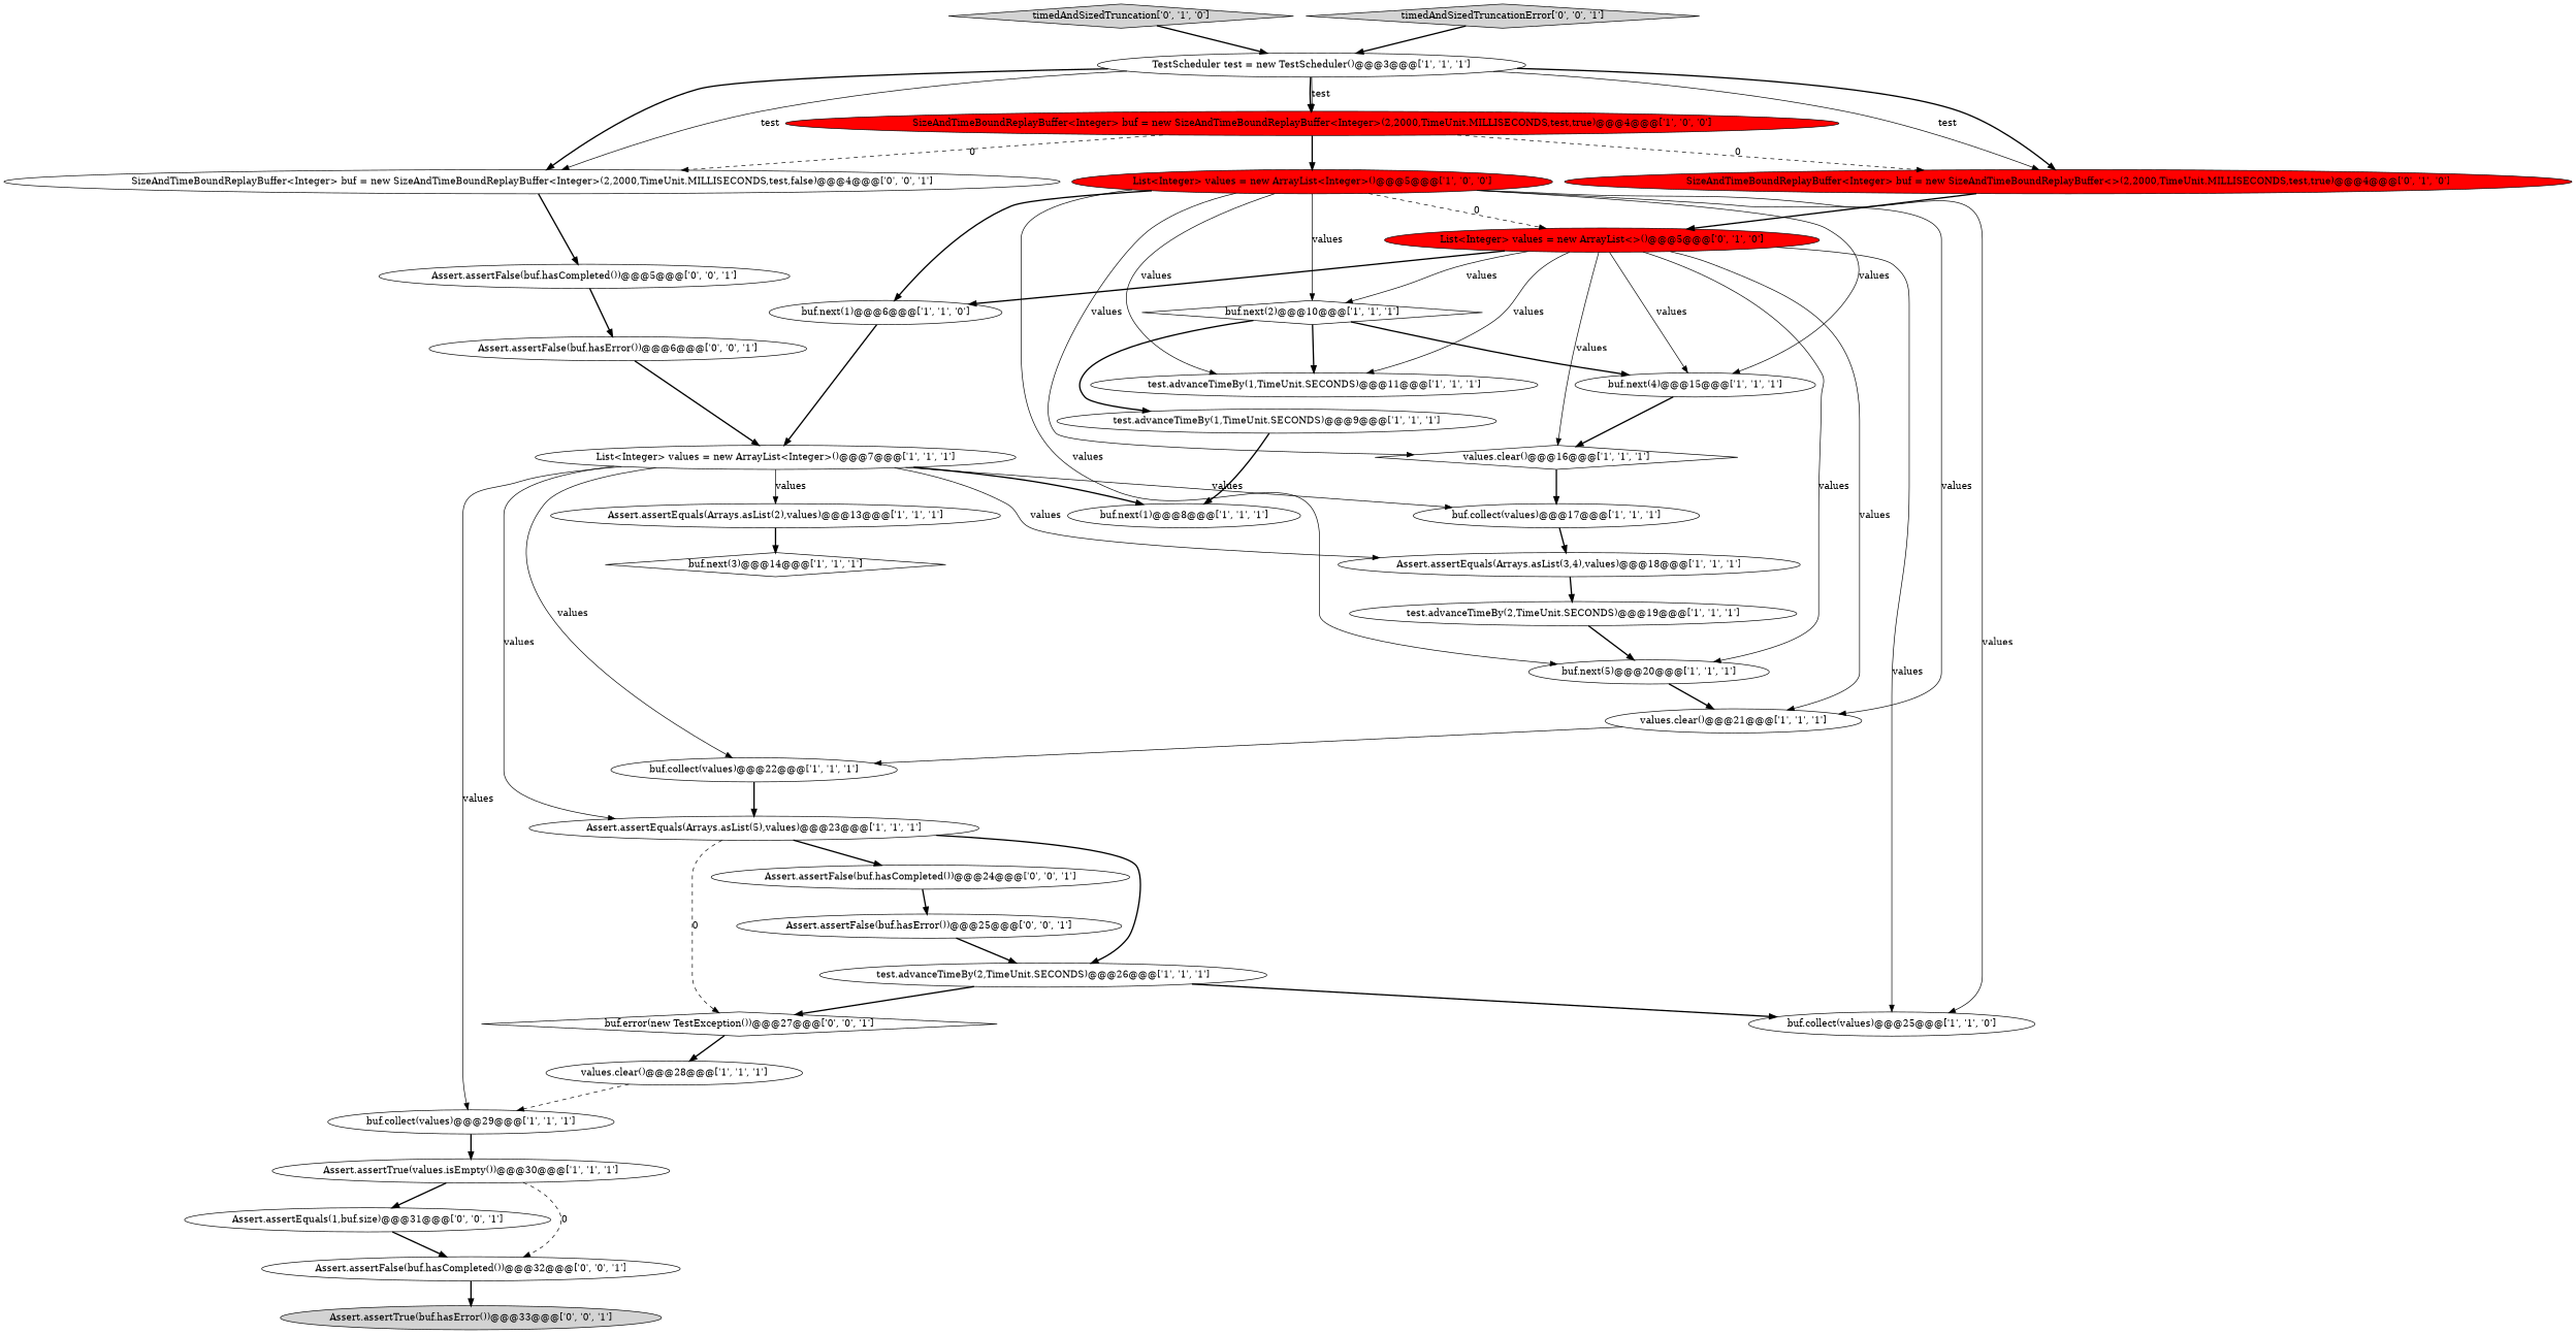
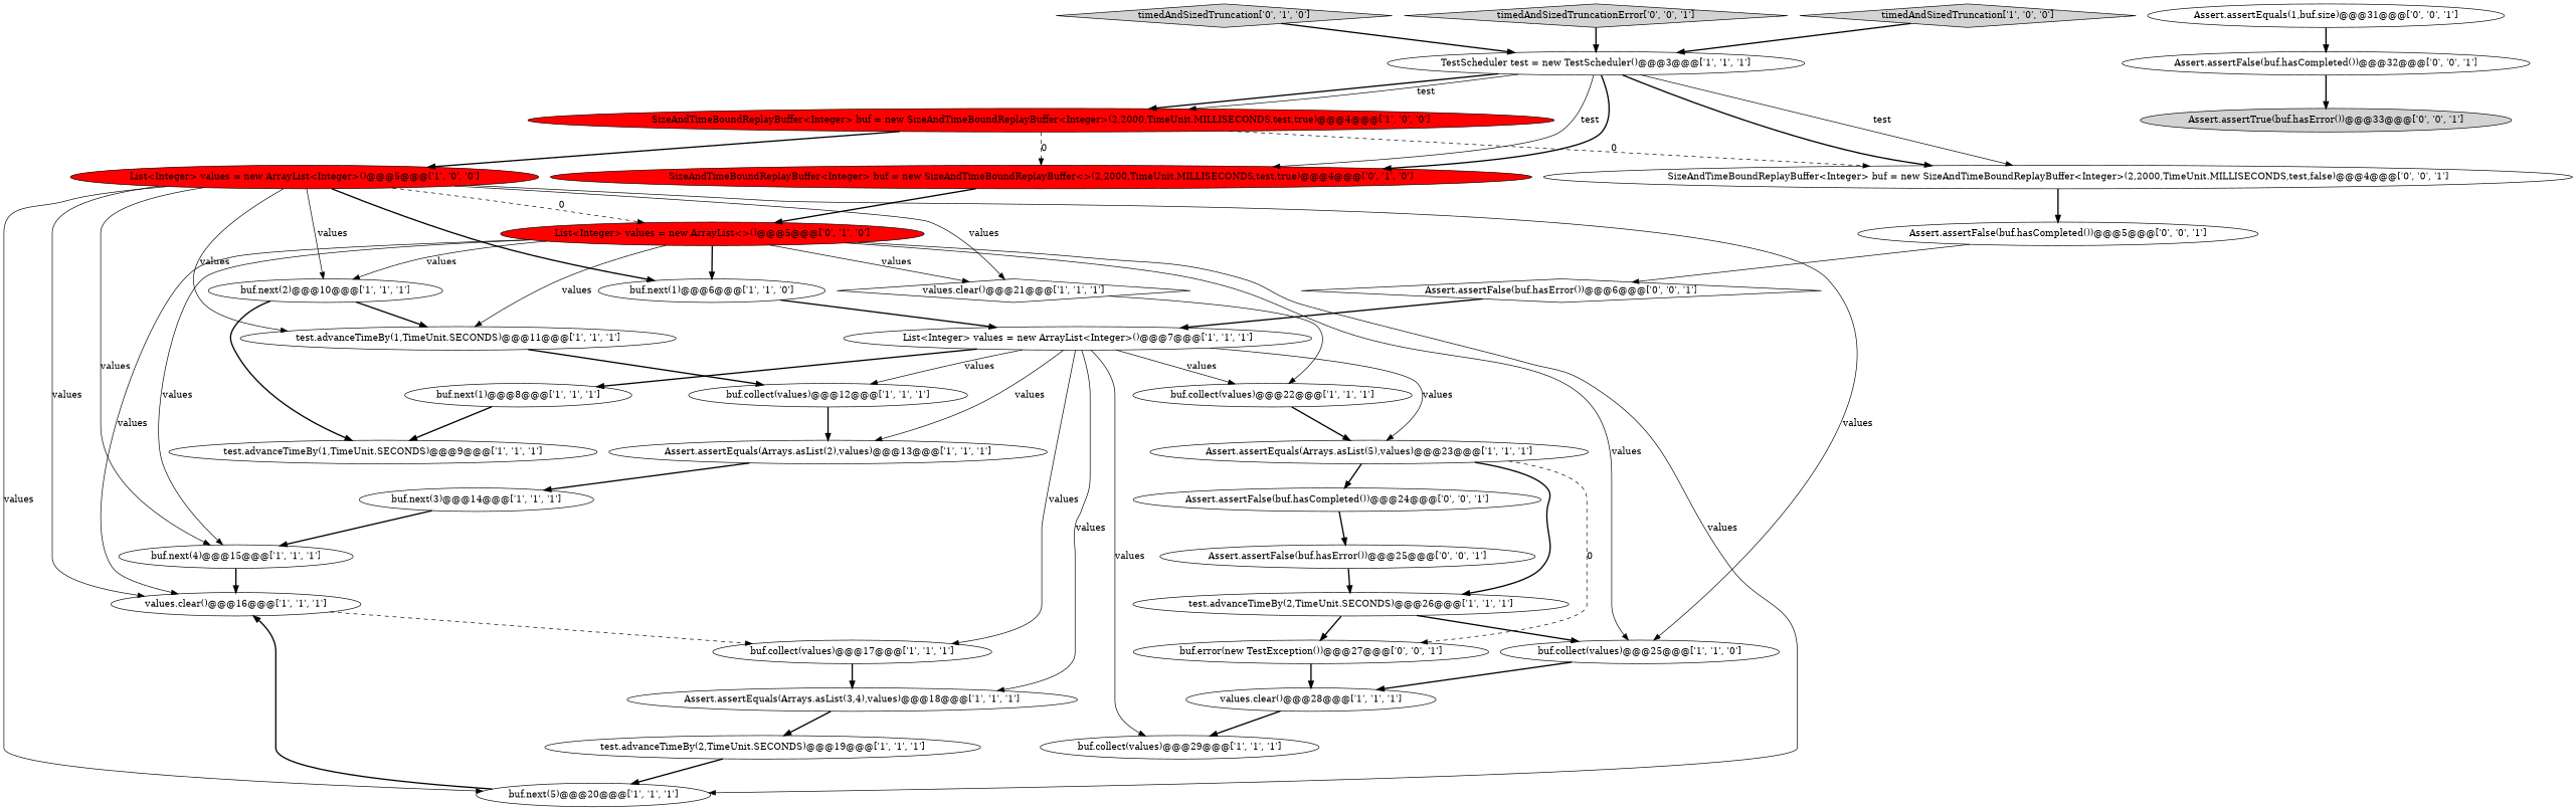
  digraph {
    node [fillcolor=white shape=ellipse style=filled]
    edge [style=bold]
    n1 [label="buf.next(1)@@@8@@@['1', '1', '1']"]
    n2 [label="test.advanceTimeBy(1,TimeUnit.SECONDS)@@@9@@@['1', '1', '1']"]
    n3 [label="Assert.assertFalse(buf.hasCompleted())@@@24@@@['0', '0', '1']"]
    n4 [label="Assert.assertFalse(buf.hasError())@@@25@@@['0', '0', '1']"]
    n5 [label="test.advanceTimeBy(2,TimeUnit.SECONDS)@@@26@@@['1', '1', '1']"]
    n6 [label="Assert.assertEquals(Arrays.asList(2),values)@@@13@@@['1', '1', '1']"]
-   n7 [label="buf.next(3)@@@14@@@['1', '1', '1']" shape=diamond]
+   n7 [label="buf.next(3)@@@14@@@['1', '1', '1']"]
    n8 [label="buf.next(4)@@@15@@@['1', '1', '1']"]
-   n9 [label="buf.next(2)@@@10@@@['1', '1', '1']" shape=diamond]
+   n9 [label="buf.next(2)@@@10@@@['1', '1', '1']"]
    n10 [label="test.advanceTimeBy(1,TimeUnit.SECONDS)@@@11@@@['1', '1', '1']"]
    n11 [label="Assert.assertEquals(Arrays.asList(3,4),values)@@@18@@@['1', '1', '1']"]
    n12 [label="test.advanceTimeBy(2,TimeUnit.SECONDS)@@@19@@@['1', '1', '1']"]
    n13 [label="buf.next(5)@@@20@@@['1', '1', '1']"]
    n14 [label="Assert.assertFalse(buf.hasCompleted())@@@32@@@['0', '0', '1']"]
    n15 [fillcolor=lightgray label="Assert.assertTrue(buf.hasError())@@@33@@@['0', '0', '1']"]
    n16 [label="buf.collect(values)@@@25@@@['1', '1', '0']"]
-   n17 [label="buf.error(new TestException())@@@27@@@['0', '0', '1']" shape=diamond]
+   n17 [label="buf.error(new TestException())@@@27@@@['0', '0', '1']"]
    n18 [fillcolor=red label="SizeAndTimeBoundReplayBuffer<Integer> buf = new SizeAndTimeBoundReplayBuffer<Integer>(2,2000,TimeUnit.MILLISECONDS,test,true)@@@4@@@['1', '0', '0']"]
    n19 [label="SizeAndTimeBoundReplayBuffer<Integer> buf = new SizeAndTimeBoundReplayBuffer<Integer>(2,2000,TimeUnit.MILLISECONDS,test,false)@@@4@@@['0', '0', '1']"]
    n20 [fillcolor=red label="List<Integer> values = new ArrayList<Integer>()@@@5@@@['1', '0', '0']"]
    n21 [fillcolor=red label="SizeAndTimeBoundReplayBuffer<Integer> buf = new SizeAndTimeBoundReplayBuffer<>(2,2000,TimeUnit.MILLISECONDS,test,true)@@@4@@@['0', '1', '0']"]
    n22 [label="Assert.assertFalse(buf.hasCompleted())@@@5@@@['0', '0', '1']"]
    n23 [fillcolor=red label="List<Integer> values = new ArrayList<>()@@@5@@@['0', '1', '0']"]
    n24 [label="buf.next(1)@@@6@@@['1', '1', '0']"]
-   n25 [label="values.clear()@@@21@@@['1', '1', '1']"]
-   n26 [label="values.clear()@@@16@@@['1', '1', '1']" shape=diamond]
+   n25 [label="values.clear()@@@21@@@['1', '1', '1']" shape=diamond]
+   n26 [label="values.clear()@@@16@@@['1', '1', '1']"]
    n27 [label="Assert.assertEquals(1,buf.size)@@@31@@@['0', '0', '1']"]
    n28 [label="buf.collect(values)@@@22@@@['1', '1', '1']"]
    n29 [label="Assert.assertEquals(Arrays.asList(5),values)@@@23@@@['1', '1', '1']"]
    n30 [label="List<Integer> values = new ArrayList<Integer>()@@@7@@@['1', '1', '1']"]
    n31 [label="buf.collect(values)@@@17@@@['1', '1', '1']"]
+   n32 [label="buf.collect(values)@@@12@@@['1', '1', '1']"]
    n33 [label="values.clear()@@@28@@@['1', '1', '1']"]
    n34 [label="buf.collect(values)@@@29@@@['1', '1', '1']"]
-   n35 [label="Assert.assertTrue(values.isEmpty())@@@30@@@['1', '1', '1']"]
    n36 [fillcolor=lightgray label="timedAndSizedTruncation['0', '1', '0']" shape=diamond]
    n37 [label="TestScheduler test = new TestScheduler()@@@3@@@['1', '1', '1']"]
    n38 [fillcolor=lightgray label="timedAndSizedTruncationError['0', '0', '1']" shape=diamond]
-   n39 [label="Assert.assertFalse(buf.hasError())@@@6@@@['0', '0', '1']"]
-   n2 -> n1
+   n39 [label="Assert.assertFalse(buf.hasError())@@@6@@@['0', '0', '1']" shape=diamond]
+   n40 [fillcolor=lightgray label="timedAndSizedTruncation['1', '0', '0']" shape=diamond]
+   n1 -> n2
    n3 -> n4
    n4 -> n5
    n5 -> n16
    n5 -> n17
    n6 -> n7
-   n9 -> n8
+   n7 -> n8
    n8 -> n26
    n9 -> n2
    n9 -> n10
+   n10 -> n32
    n11 -> n12
    n12 -> n13
-   n13 -> n25
+   n13 -> n26
    n14 -> n15
+   n16 -> n33
    n17 -> n33
    n18 -> n19 [label=0 style=dashed]
    n18 -> n20
    n18 -> n21 [label=0 style=dashed]
    n19 -> n22
    n20 -> n8 [label=values style=solid]
    n20 -> n9 [label=values style=solid]
    n20 -> n10 [label=values style=solid]
    n20 -> n13 [label=values style=solid]
    n20 -> n16 [label=values style=solid]
    n20 -> n23 [label=0 style=dashed]
    n20 -> n24
    n20 -> n25 [label=values style=solid]
    n20 -> n26 [label=values style=solid]
    n21 -> n23
-   n22 -> n39
+   n22 -> n39 [style=solid]
    n23 -> n8 [label=values style=solid]
    n23 -> n9 [label=values style=solid]
    n23 -> n10 [label=values style=solid]
    n23 -> n13 [label=values style=solid]
    n23 -> n16 [label=values style=solid]
    n23 -> n24
    n23 -> n25 [label=values style=solid]
    n23 -> n26 [label=values style=solid]
    n24 -> n30
    n25 -> n28 [style=solid]
-   n26 -> n31
+   n26 -> n31 [style=dashed]
    n27 -> n14
    n28 -> n29
    n29 -> n3
    n29 -> n5
    n29 -> n17 [label=0 style=dashed]
    n30 -> n1
    n30 -> n6 [label=values style=solid]
    n30 -> n11 [label=values style=solid]
    n30 -> n28 [label=values style=solid]
    n30 -> n29 [label=values style=solid]
    n30 -> n31 [label=values style=solid]
+   n30 -> n32 [label=values style=solid]
    n30 -> n34 [label=values style=solid]
    n31 -> n11
-   n33 -> n34 [style=dashed]
-   n34 -> n35
-   n35 -> n14 [label=0 style=dashed]
-   n35 -> n27
+   n32 -> n6
+   n33 -> n34
    n36 -> n37
    n37 -> n18
    n37 -> n18 [label=test style=solid]
    n37 -> n19
    n37 -> n19 [label=test style=solid]
    n37 -> n21 [label=test style=solid]
    n37 -> n21
    n38 -> n37
    n39 -> n30
+   n40 -> n37
  }
